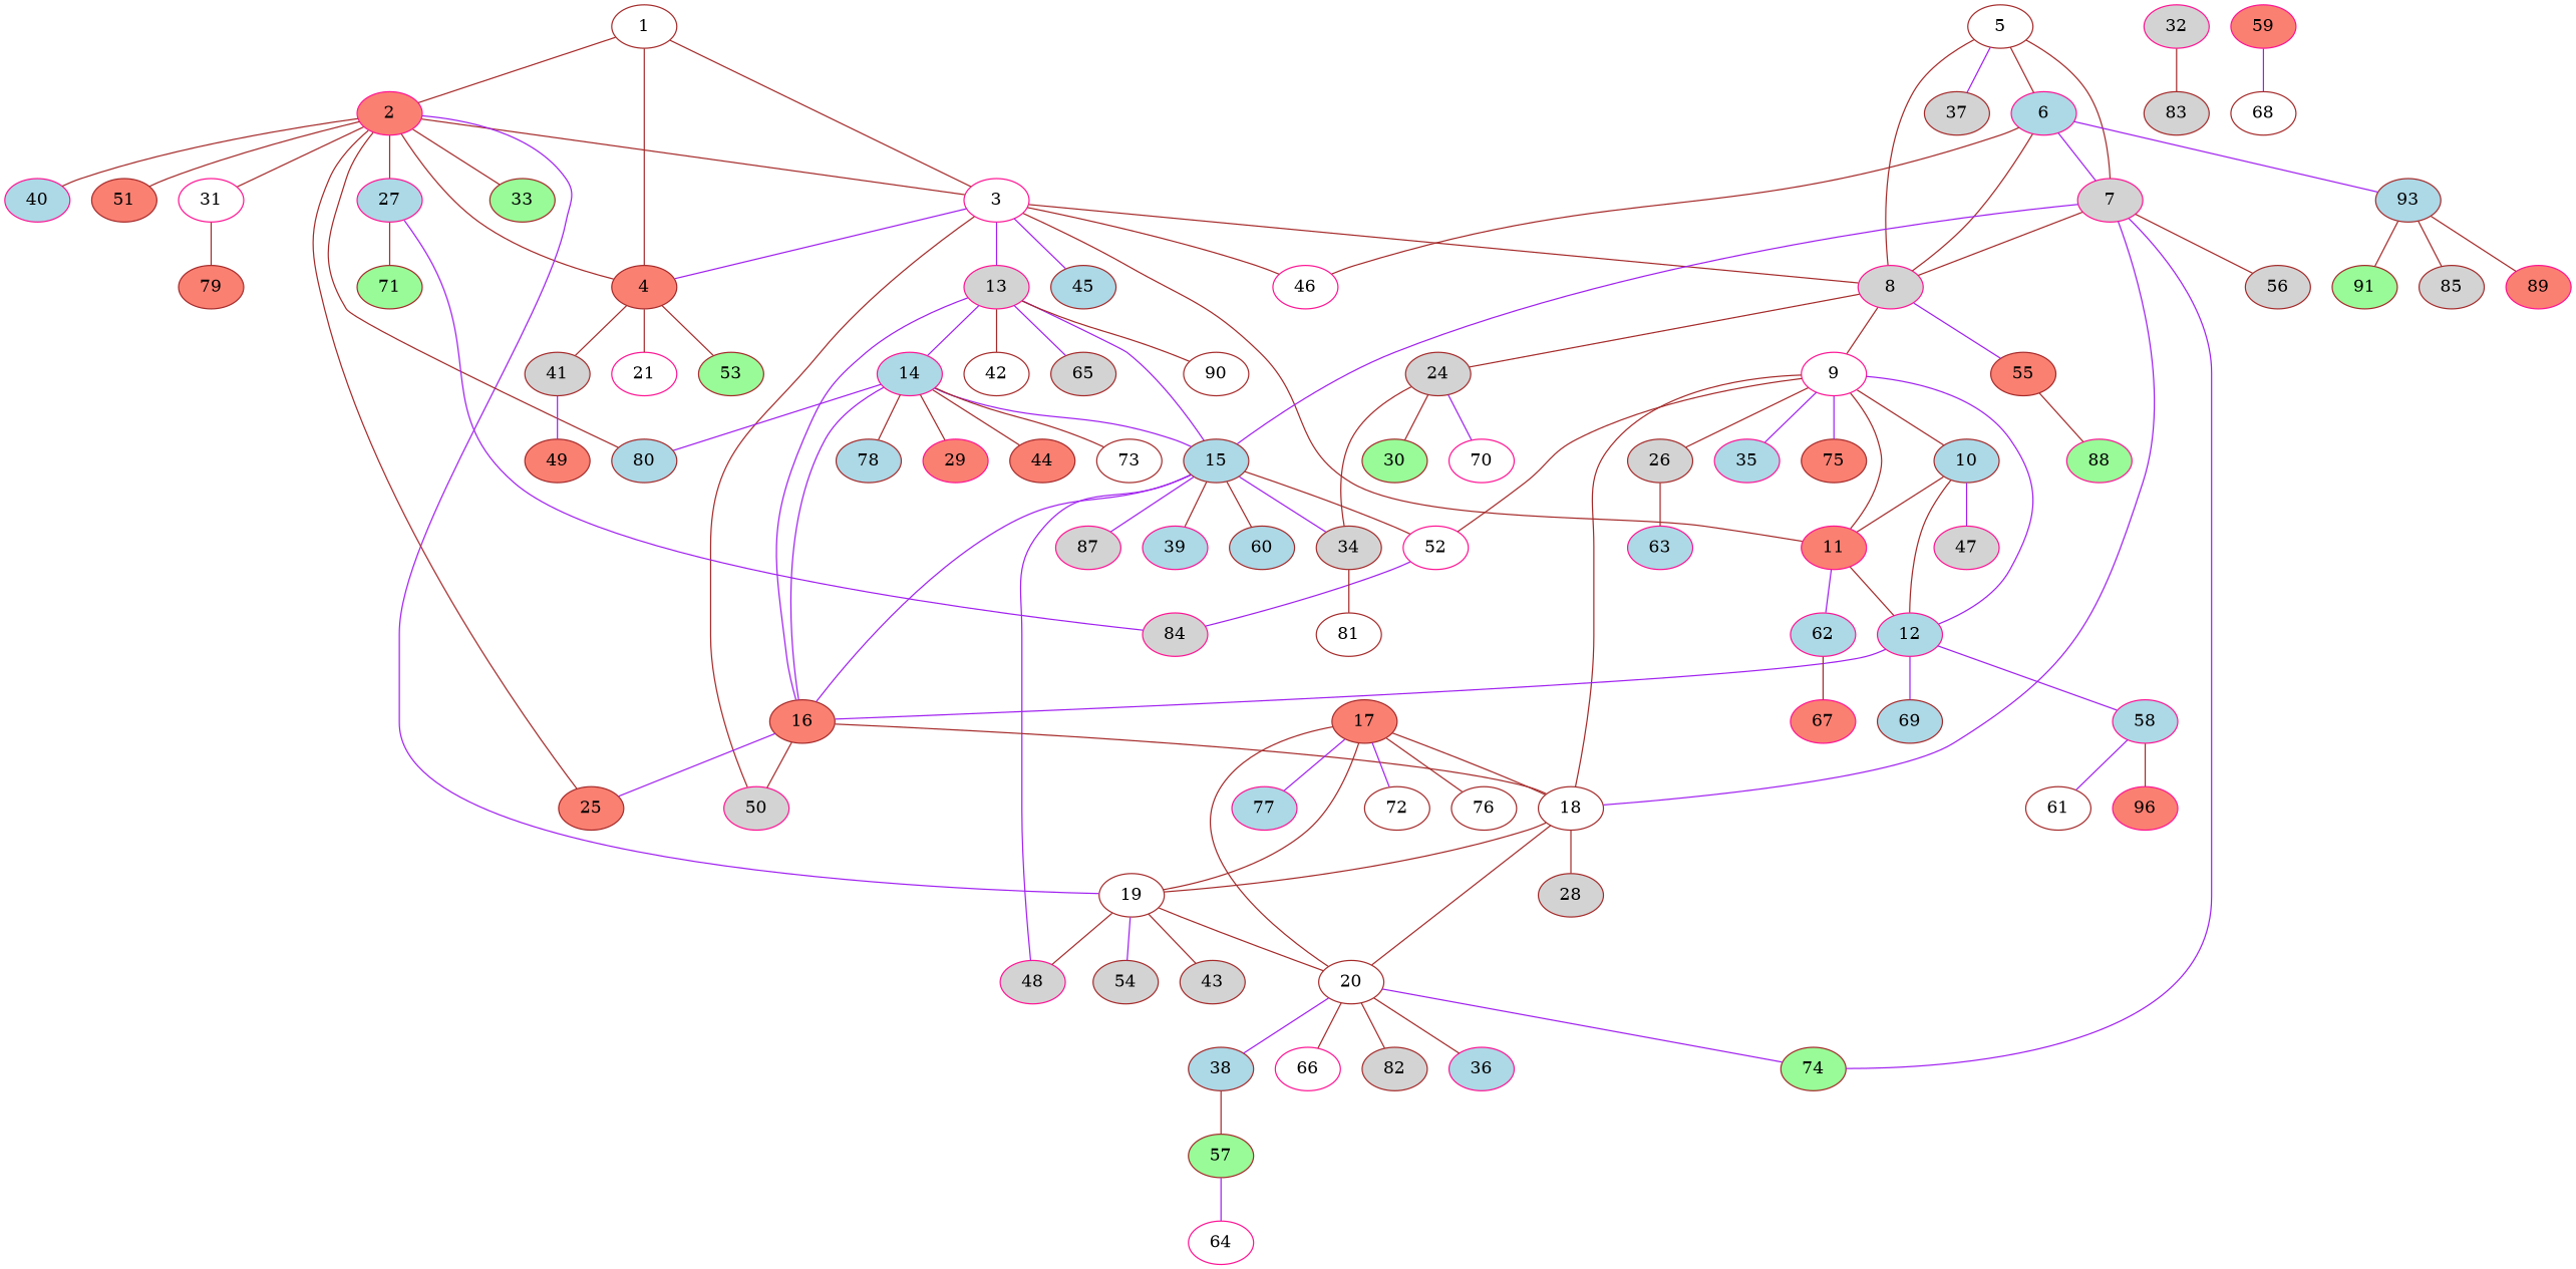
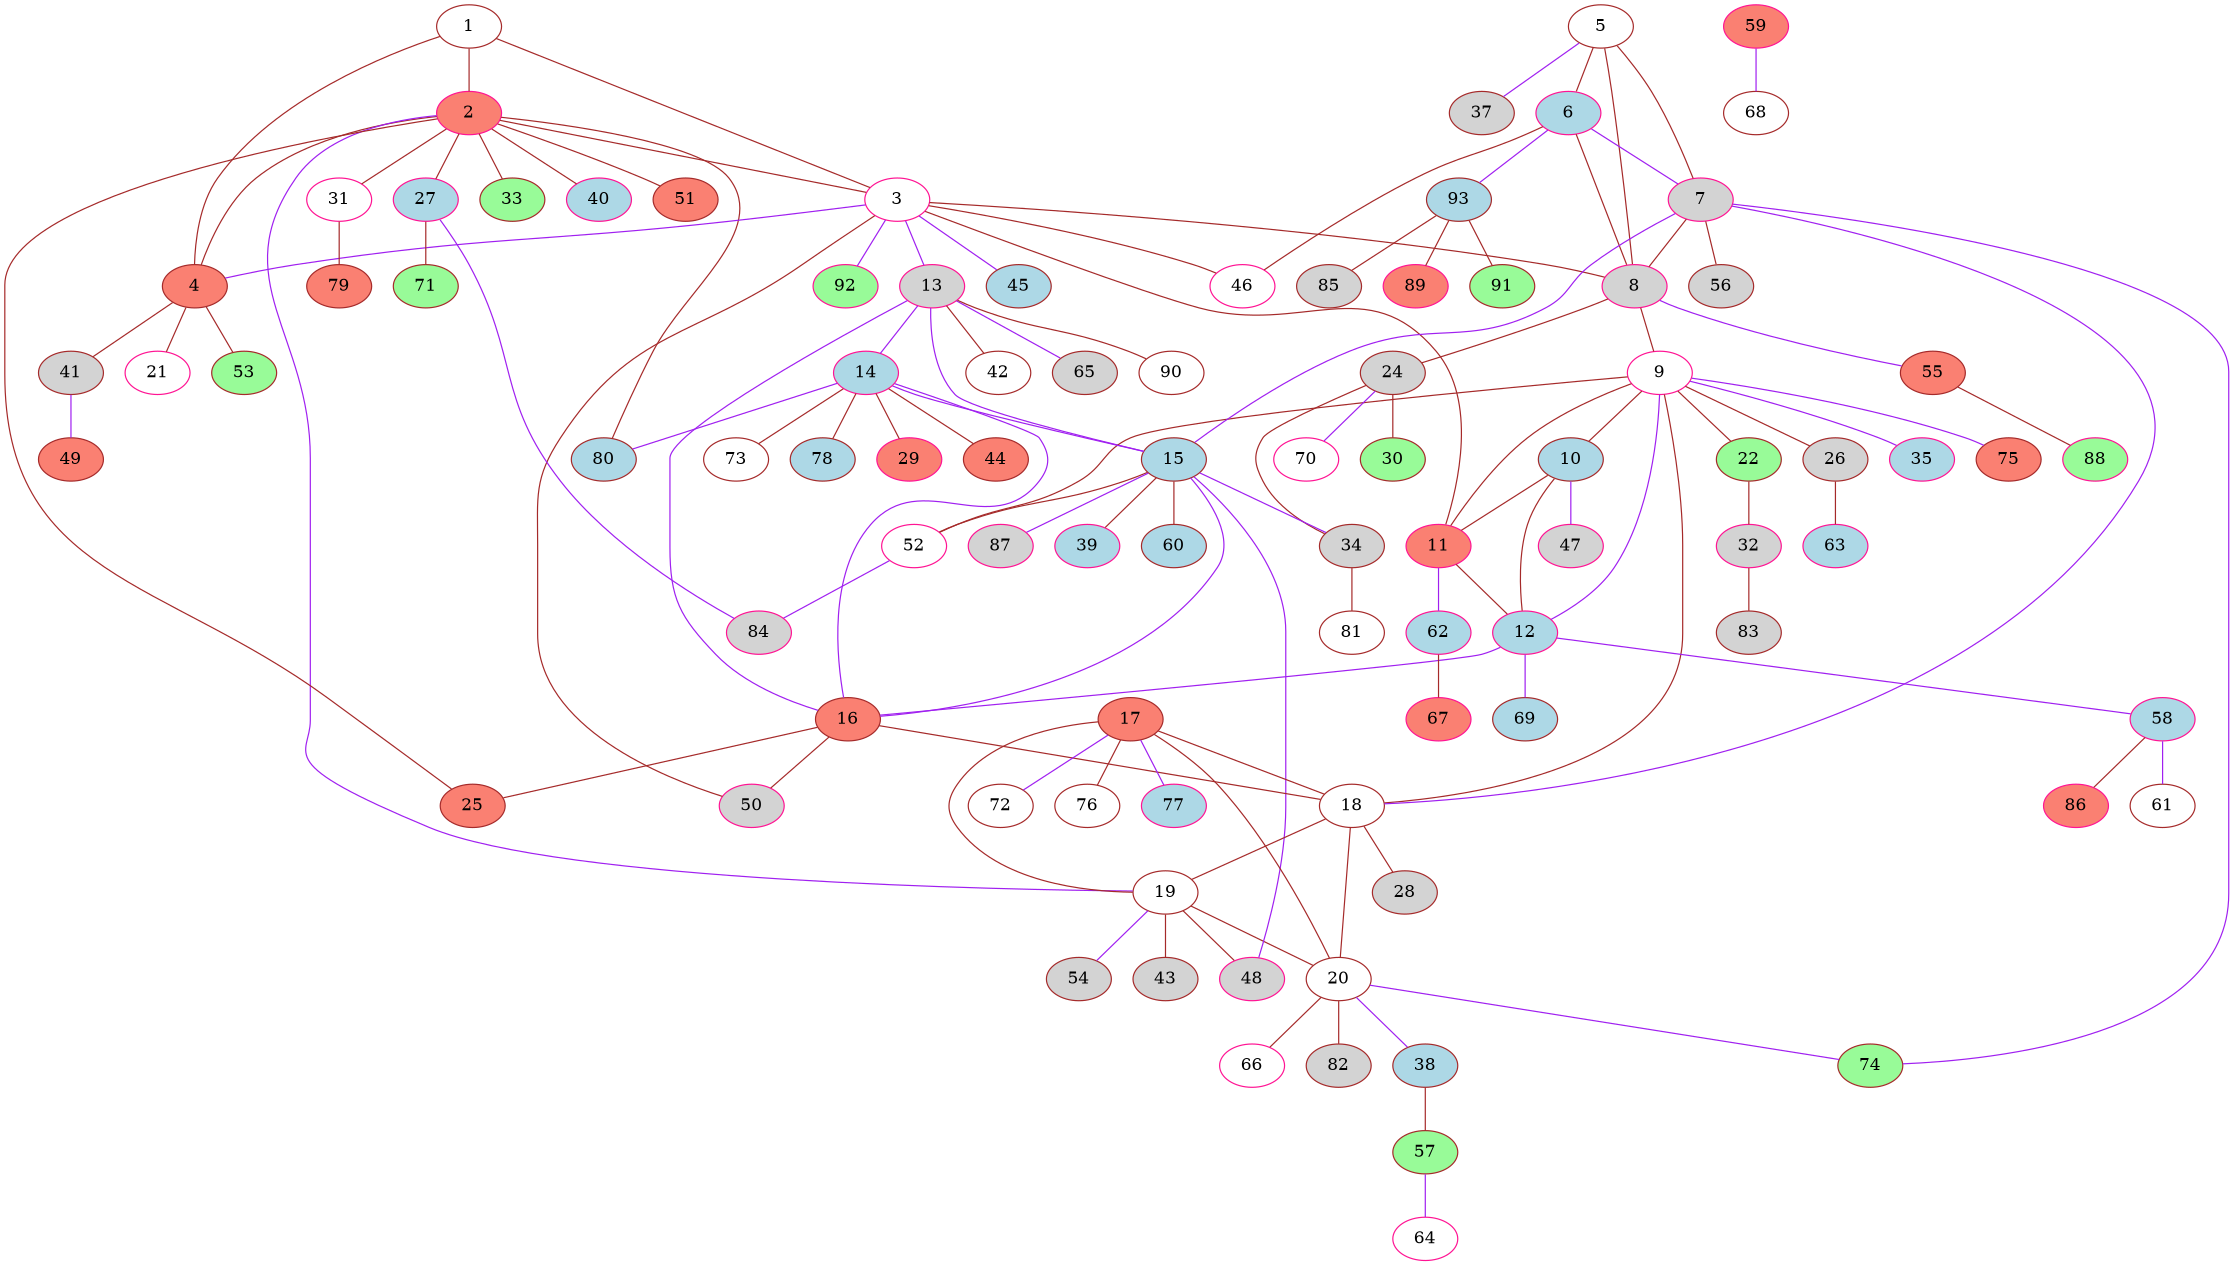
  graph {
    node [color=brown fillcolor=white style=filled]
    edge [color=brown]
    2 [color=deeppink fillcolor=salmon]
    1
    3 [color=deeppink]
    4 [fillcolor=salmon]
    19
    25 [fillcolor=salmon]
    27 [color=deeppink fillcolor=lightblue]
    31 [color=deeppink]
    33 [fillcolor=palegreen]
    40 [color=deeppink fillcolor=lightblue]
    51 [fillcolor=salmon]
    80 [fillcolor=lightblue]
    8 [color=deeppink fillcolor=lightgrey]
    11 [color=deeppink fillcolor=salmon]
    13 [color=deeppink fillcolor=lightgrey]
    45 [fillcolor=lightblue]
    46 [color=deeppink]
    50 [color=deeppink fillcolor=lightgrey]
+   92 [color=deeppink fillcolor=palegreen]
    21 [color=deeppink]
    41 [fillcolor=lightgrey]
    53 [fillcolor=palegreen]
    48 [color=deeppink fillcolor=lightgrey]
    20
    43 [fillcolor=lightgrey]
    54 [fillcolor=lightgrey]
    71 [fillcolor=palegreen]
    84 [color=deeppink fillcolor=lightgrey]
    79 [fillcolor=salmon]
    9 [color=deeppink]
    24 [fillcolor=lightgrey]
    55 [fillcolor=salmon]
    12 [color=deeppink fillcolor=lightblue]
    62 [color=deeppink fillcolor=lightblue]
    15 [fillcolor=lightblue]
    16 [fillcolor=salmon]
    14 [color=deeppink fillcolor=lightblue]
    42
    65 [fillcolor=lightgrey]
    90
    49 [fillcolor=salmon]
    5
    6 [color=deeppink fillcolor=lightblue]
    7 [color=deeppink fillcolor=lightgrey]
    37 [fillcolor=lightgrey]
    n46 [fillcolor=lightblue label=93]
    18
    56 [fillcolor=lightgrey]
    74 [fillcolor=palegreen]
    85 [fillcolor=lightgrey]
    89 [color=deeppink fillcolor=salmon]
    91 [fillcolor=palegreen]
    52 [color=deeppink]
    34 [fillcolor=lightgrey]
    39 [color=deeppink fillcolor=lightblue]
    60 [fillcolor=lightblue]
    87 [color=deeppink fillcolor=lightgrey]
    28 [fillcolor=lightgrey]
    10 [fillcolor=lightblue]
+   22 [fillcolor=palegreen]
    26 [fillcolor=lightgrey]
    35 [color=deeppink fillcolor=lightblue]
    75 [fillcolor=salmon]
    30 [fillcolor=palegreen]
    70 [color=deeppink]
    88 [color=deeppink fillcolor=palegreen]
    47 [color=deeppink fillcolor=lightgrey]
    58 [color=deeppink fillcolor=lightblue]
    69 [fillcolor=lightblue]
    32 [color=deeppink fillcolor=lightgrey]
    63 [color=deeppink fillcolor=lightblue]
    67 [color=deeppink fillcolor=salmon]
    61
-   86 [color=deeppink fillcolor=salmon label=96]
+   86 [color=deeppink fillcolor=salmon]
    29 [color=deeppink fillcolor=salmon]
    44 [fillcolor=salmon]
    73
    78 [fillcolor=lightblue]
    81
    17 [fillcolor=salmon]
    72
    76
    77 [color=deeppink fillcolor=lightblue]
-   36 [color=deeppink fillcolor=lightblue]
    38 [fillcolor=lightblue]
    66 [color=deeppink]
    82 [fillcolor=lightgrey]
    57 [fillcolor=palegreen]
    83 [fillcolor=lightgrey]
    59 [color=deeppink fillcolor=salmon]
    68
    64 [color=deeppink]
    2 -- 3
    2 -- 4
    2 -- 19 [color=purple]
    2 -- 25
    2 -- 27
    2 -- 31
    2 -- 33
    2 -- 40
    2 -- 51
    2 -- 80
    1 -- 2
    1 -- 3
    1 -- 4
    3 -- 4 [color=purple]
    3 -- 8
    3 -- 11
    3 -- 13 [color=purple]
    3 -- 45 [color=purple]
    3 -- 46
    3 -- 50
+   3 -- 92 [color=purple]
    4 -- 21
    4 -- 41
    4 -- 53
    19 -- 48
    19 -- 20
    19 -- 43
    19 -- 54 [color=purple]
    27 -- 71
    27 -- 84 [color=purple]
    31 -- 79
    8 -- 9
    8 -- 24
    8 -- 55 [color=purple]
    11 -- 12
    11 -- 62 [color=purple]
    13 -- 15 [color=purple]
    13 -- 16 [color=purple]
    13 -- 14 [color=purple]
    13 -- 42
    13 -- 65 [color=purple]
    13 -- 90
    41 -- 49 [color=purple]
    20 -- 74 [color=purple]
-   20 -- 36
    20 -- 38 [color=purple]
    20 -- 66
    20 -- 82
    9 -- 11
    9 -- 12 [color=purple]
    9 -- 18
    9 -- 52
    9 -- 10
+   9 -- 22
    9 -- 26
    9 -- 35 [color=purple]
    9 -- 75 [color=purple]
    24 -- 34
    24 -- 30
    24 -- 70 [color=purple]
    55 -- 88
    12 -- 16 [color=purple]
    12 -- 58 [color=purple]
    12 -- 69 [color=purple]
    62 -- 67
    15 -- 48 [color=purple]
    15 -- 16 [color=purple]
    15 -- 52
    15 -- 34 [color=purple]
    15 -- 39
    15 -- 60
    15 -- 87 [color=purple]
-   16 -- 25 [color=purple]
+   16 -- 25
    16 -- 50
    16 -- 18
    14 -- 80 [color=purple]
    14 -- 15 [color=purple]
    14 -- 16 [color=purple]
    14 -- 29
    14 -- 44
    14 -- 73
    14 -- 78
    5 -- 8
    5 -- 6
    5 -- 7
    5 -- 37 [color=purple]
    6 -- 8
    6 -- 46
    6 -- 7 [color=purple]
    6 -- n46 [color=purple]
    7 -- 8
    7 -- 15 [color=purple]
    7 -- 18 [color=purple]
    7 -- 56
    7 -- 74 [color=purple]
    n46 -- 85
    n46 -- 89
    n46 -- 91
    18 -- 19
    18 -- 20
    18 -- 28
    52 -- 84 [color=purple]
    34 -- 81
    10 -- 11
    10 -- 12
    10 -- 47 [color=purple]
+   22 -- 32
    26 -- 63
    58 -- 61 [color=purple]
    58 -- 86
    32 -- 83
    17 -- 19
    17 -- 20
    17 -- 18
    17 -- 72 [color=purple]
    17 -- 76
    17 -- 77 [color=purple]
    38 -- 57
    57 -- 64 [color=purple]
    59 -- 68 [color=purple]
  }
